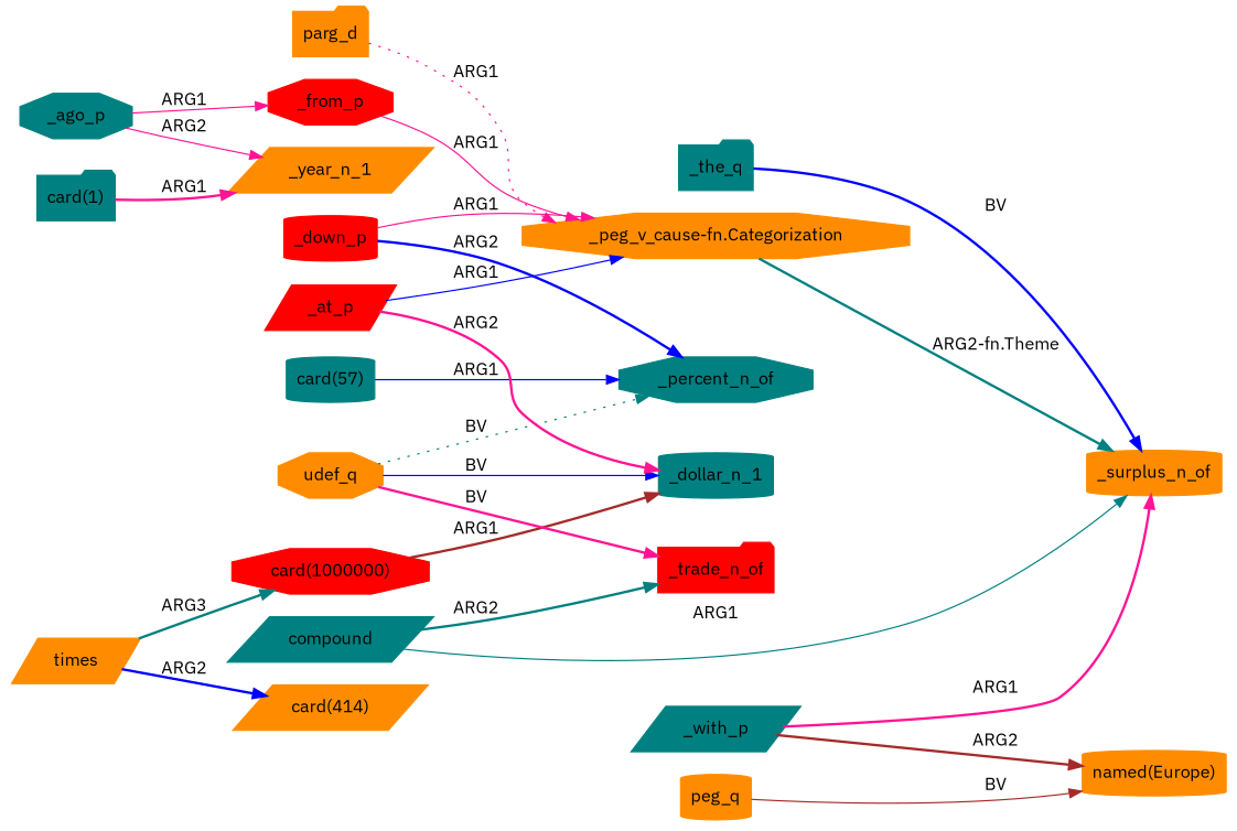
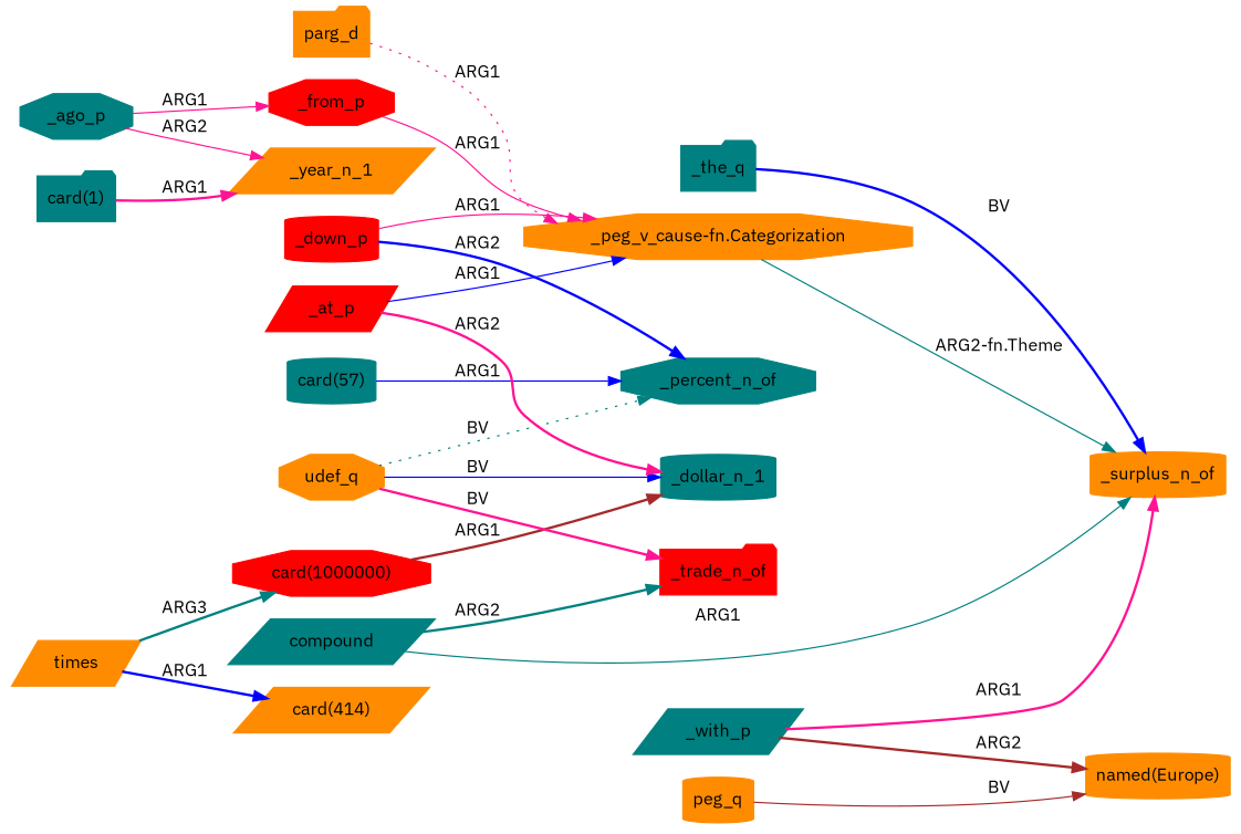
  digraph {
    fontname="IBM Plex Sans"
    rankdir=LR
    node [color=darkorange fontname="IBM Plex Sans" shape=octagon style=filled]
    edge [color=deeppink fontname="IBM Plex Sans" style=bold]
    "card(1000000)" [color=red]
    _dollar_n_1 [color=teal shape=cylinder]
    udef_q
    _trade_n_of [color=red shape=folder]
    _percent_n_of [color=teal]
    _year_n_1 [shape=parallelogram]
    "card(57)" [color=teal shape=cylinder]
    _at_p [color=red shape=parallelogram]
    "_peg_v_cause-fn.Categorization"
    _surplus_n_of [shape=cylinder]
    times [shape=parallelogram]
    "card(414)" [shape=parallelogram]
    _the_q [color=teal shape=folder]
    parg_d [shape=folder]
    _with_p [color=teal shape=parallelogram]
    "named(Europe)" [shape=cylinder]
    _from_p [color=red]
    _down_p [color=red shape=cylinder]
    _ago_p [color=teal]
    compound [color=teal shape=parallelogram]
    n21 [label=peg_q shape=cylinder]
    "card(1)" [color=teal shape=folder]
    "card(1000000)" -> _dollar_n_1 [color=brown label=ARG1]
    udef_q -> _dollar_n_1 [color=blue label=BV style=solid]
    udef_q -> _trade_n_of [label=BV]
    udef_q -> _percent_n_of [color=teal label=BV style=dotted]
    "card(57)" -> _percent_n_of [color=blue label=ARG1 style=solid]
    _at_p -> _dollar_n_1 [label=ARG2]
    _at_p -> "_peg_v_cause-fn.Categorization" [color=blue label=ARG1 style=solid]
-   "_peg_v_cause-fn.Categorization" -> _surplus_n_of [color=teal label="ARG2-fn.Theme"]
+   "_peg_v_cause-fn.Categorization" -> _surplus_n_of [color=teal label="ARG2-fn.Theme" style=solid]
    times -> "card(1000000)" [color=teal label=ARG3]
-   times -> "card(414)" [color=blue label=ARG2]
+   times -> "card(414)" [color=blue label=ARG1]
    _the_q -> _surplus_n_of [color=blue label=BV]
    parg_d -> "_peg_v_cause-fn.Categorization" [label=ARG1 style=dotted]
    _with_p -> _surplus_n_of [label=ARG1]
    _with_p -> "named(Europe)" [color=brown label=ARG2]
    _from_p -> "_peg_v_cause-fn.Categorization" [label=ARG1 style=solid]
    _down_p -> _percent_n_of [color=blue label=ARG2]
    _down_p -> "_peg_v_cause-fn.Categorization" [label=ARG1 style=solid]
    _ago_p -> _year_n_1 [label=ARG2 style=solid]
    _ago_p -> _from_p [label=ARG1 style=solid]
    compound -> _trade_n_of [color=teal label=ARG2]
    compound -> _surplus_n_of [color=teal label=ARG1 style=solid]
    n21 -> "named(Europe)" [color=brown label=BV style=solid]
    "card(1)" -> _year_n_1 [label=ARG1]
  }
